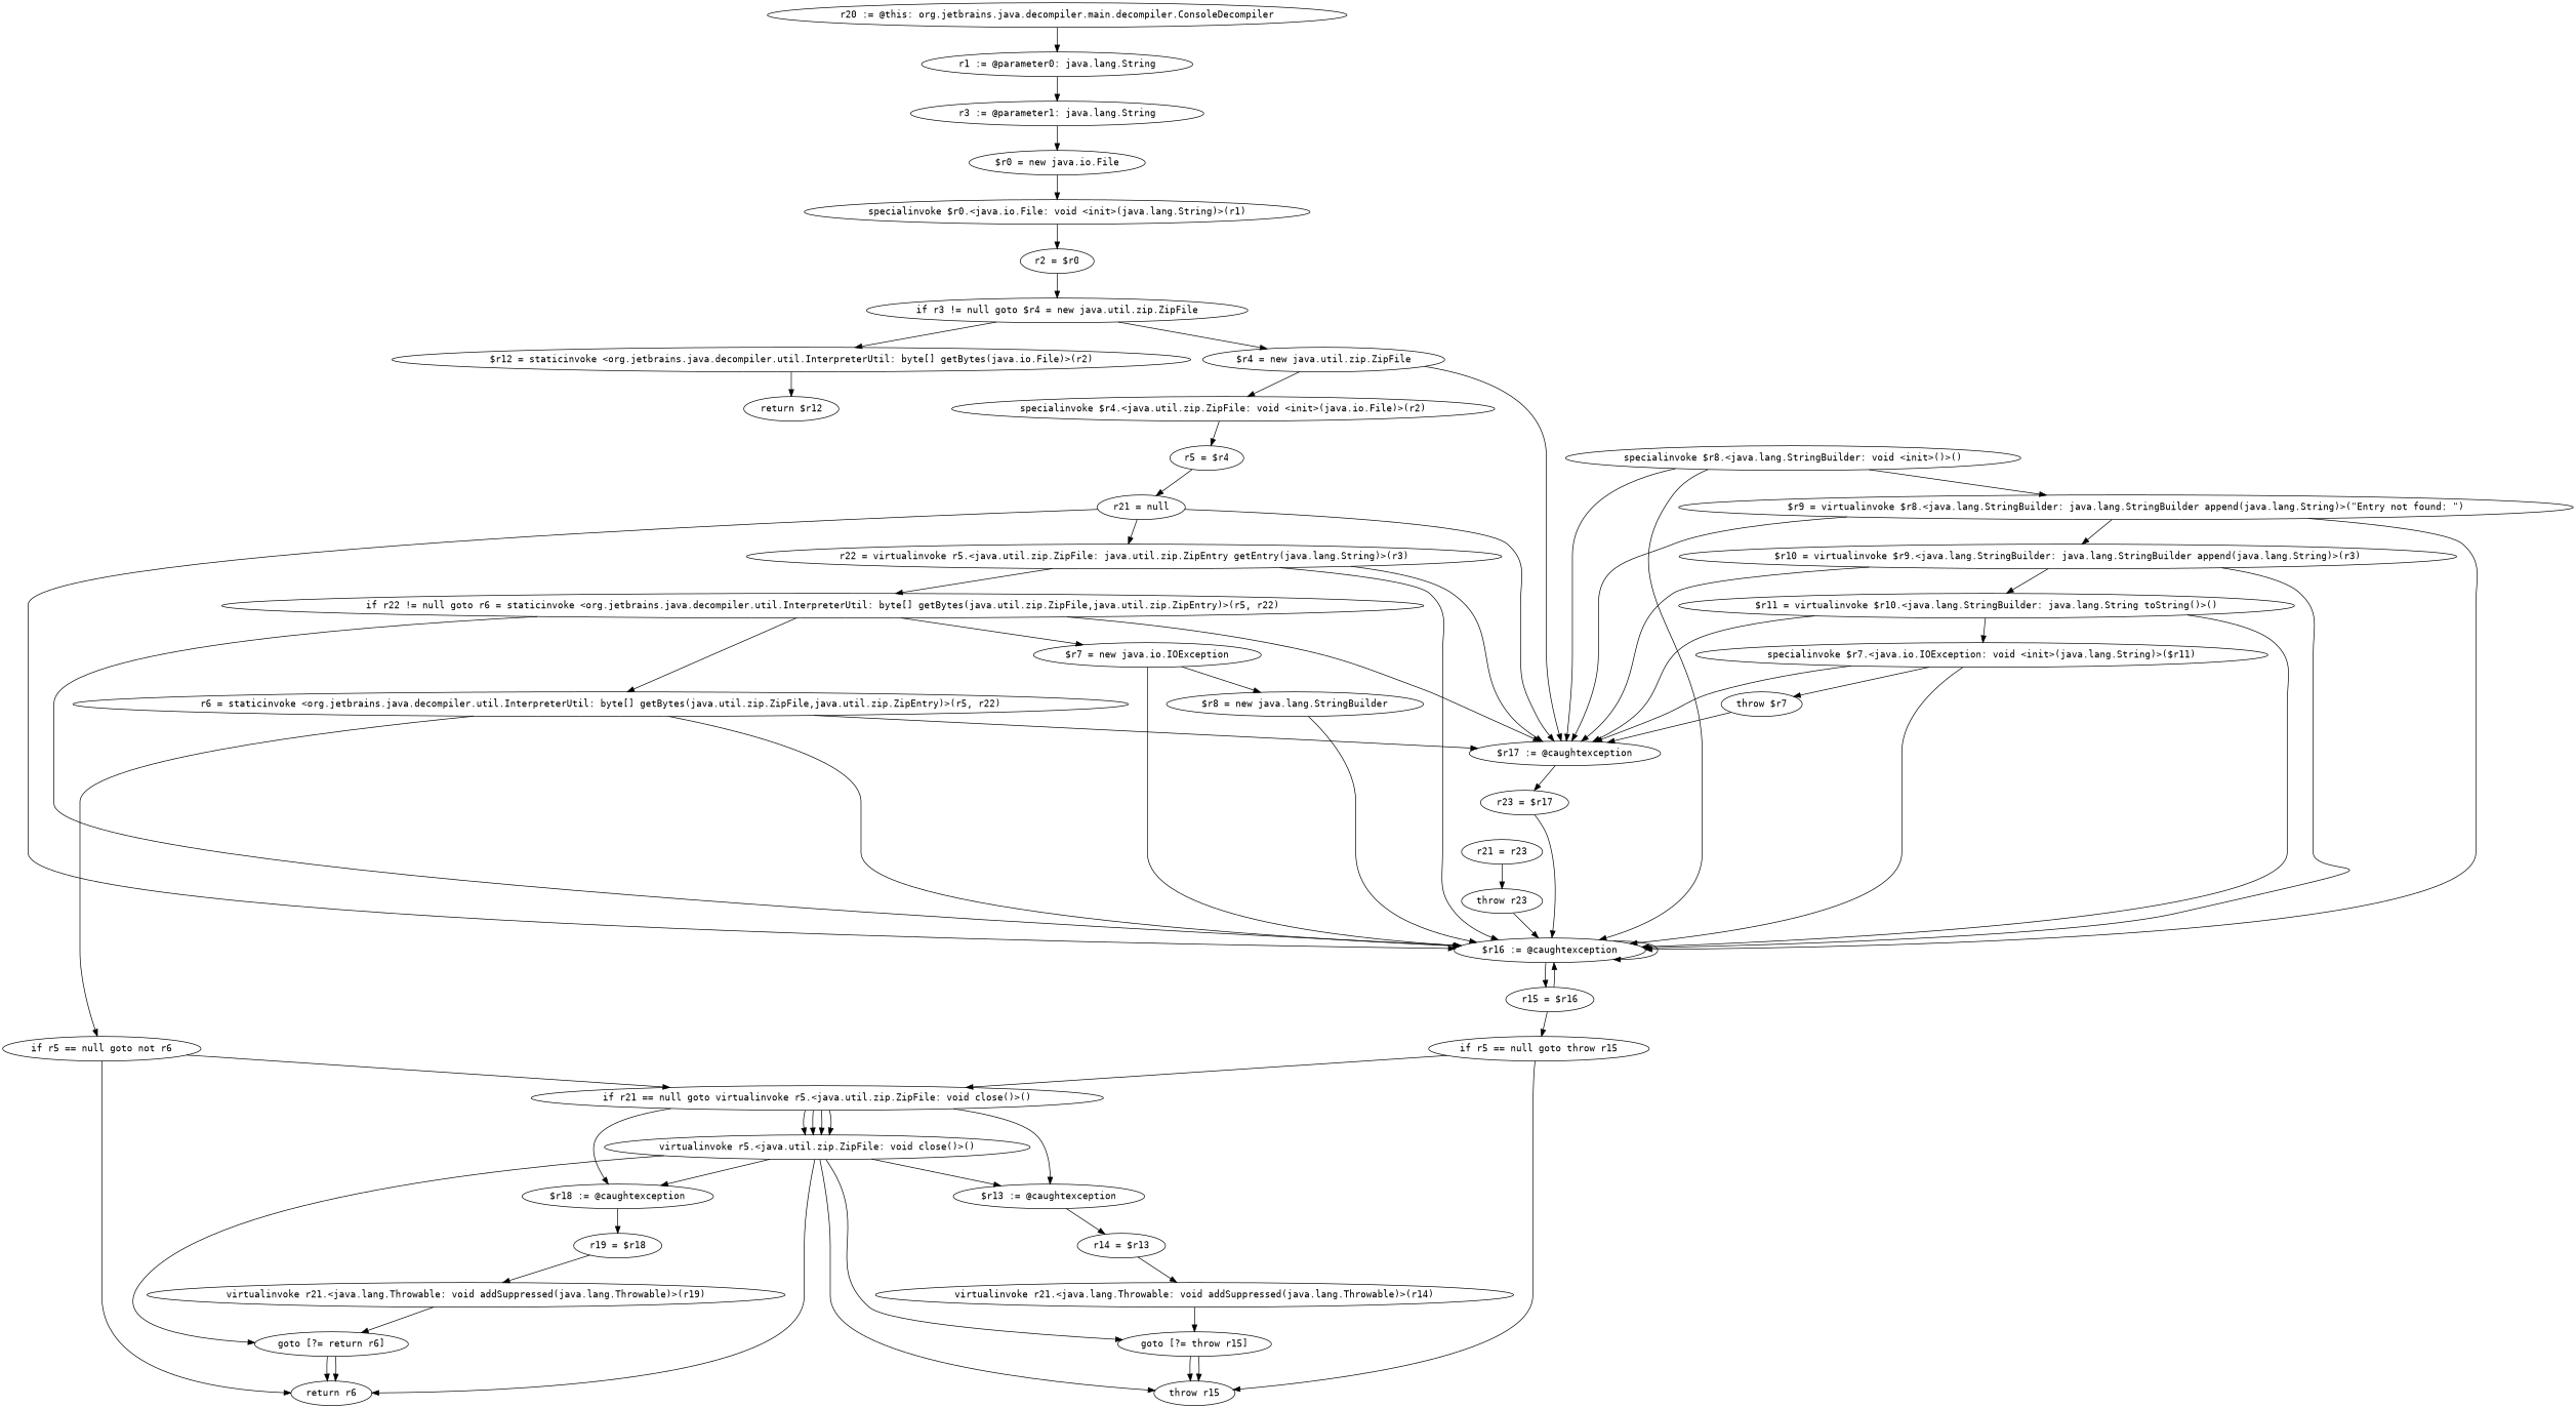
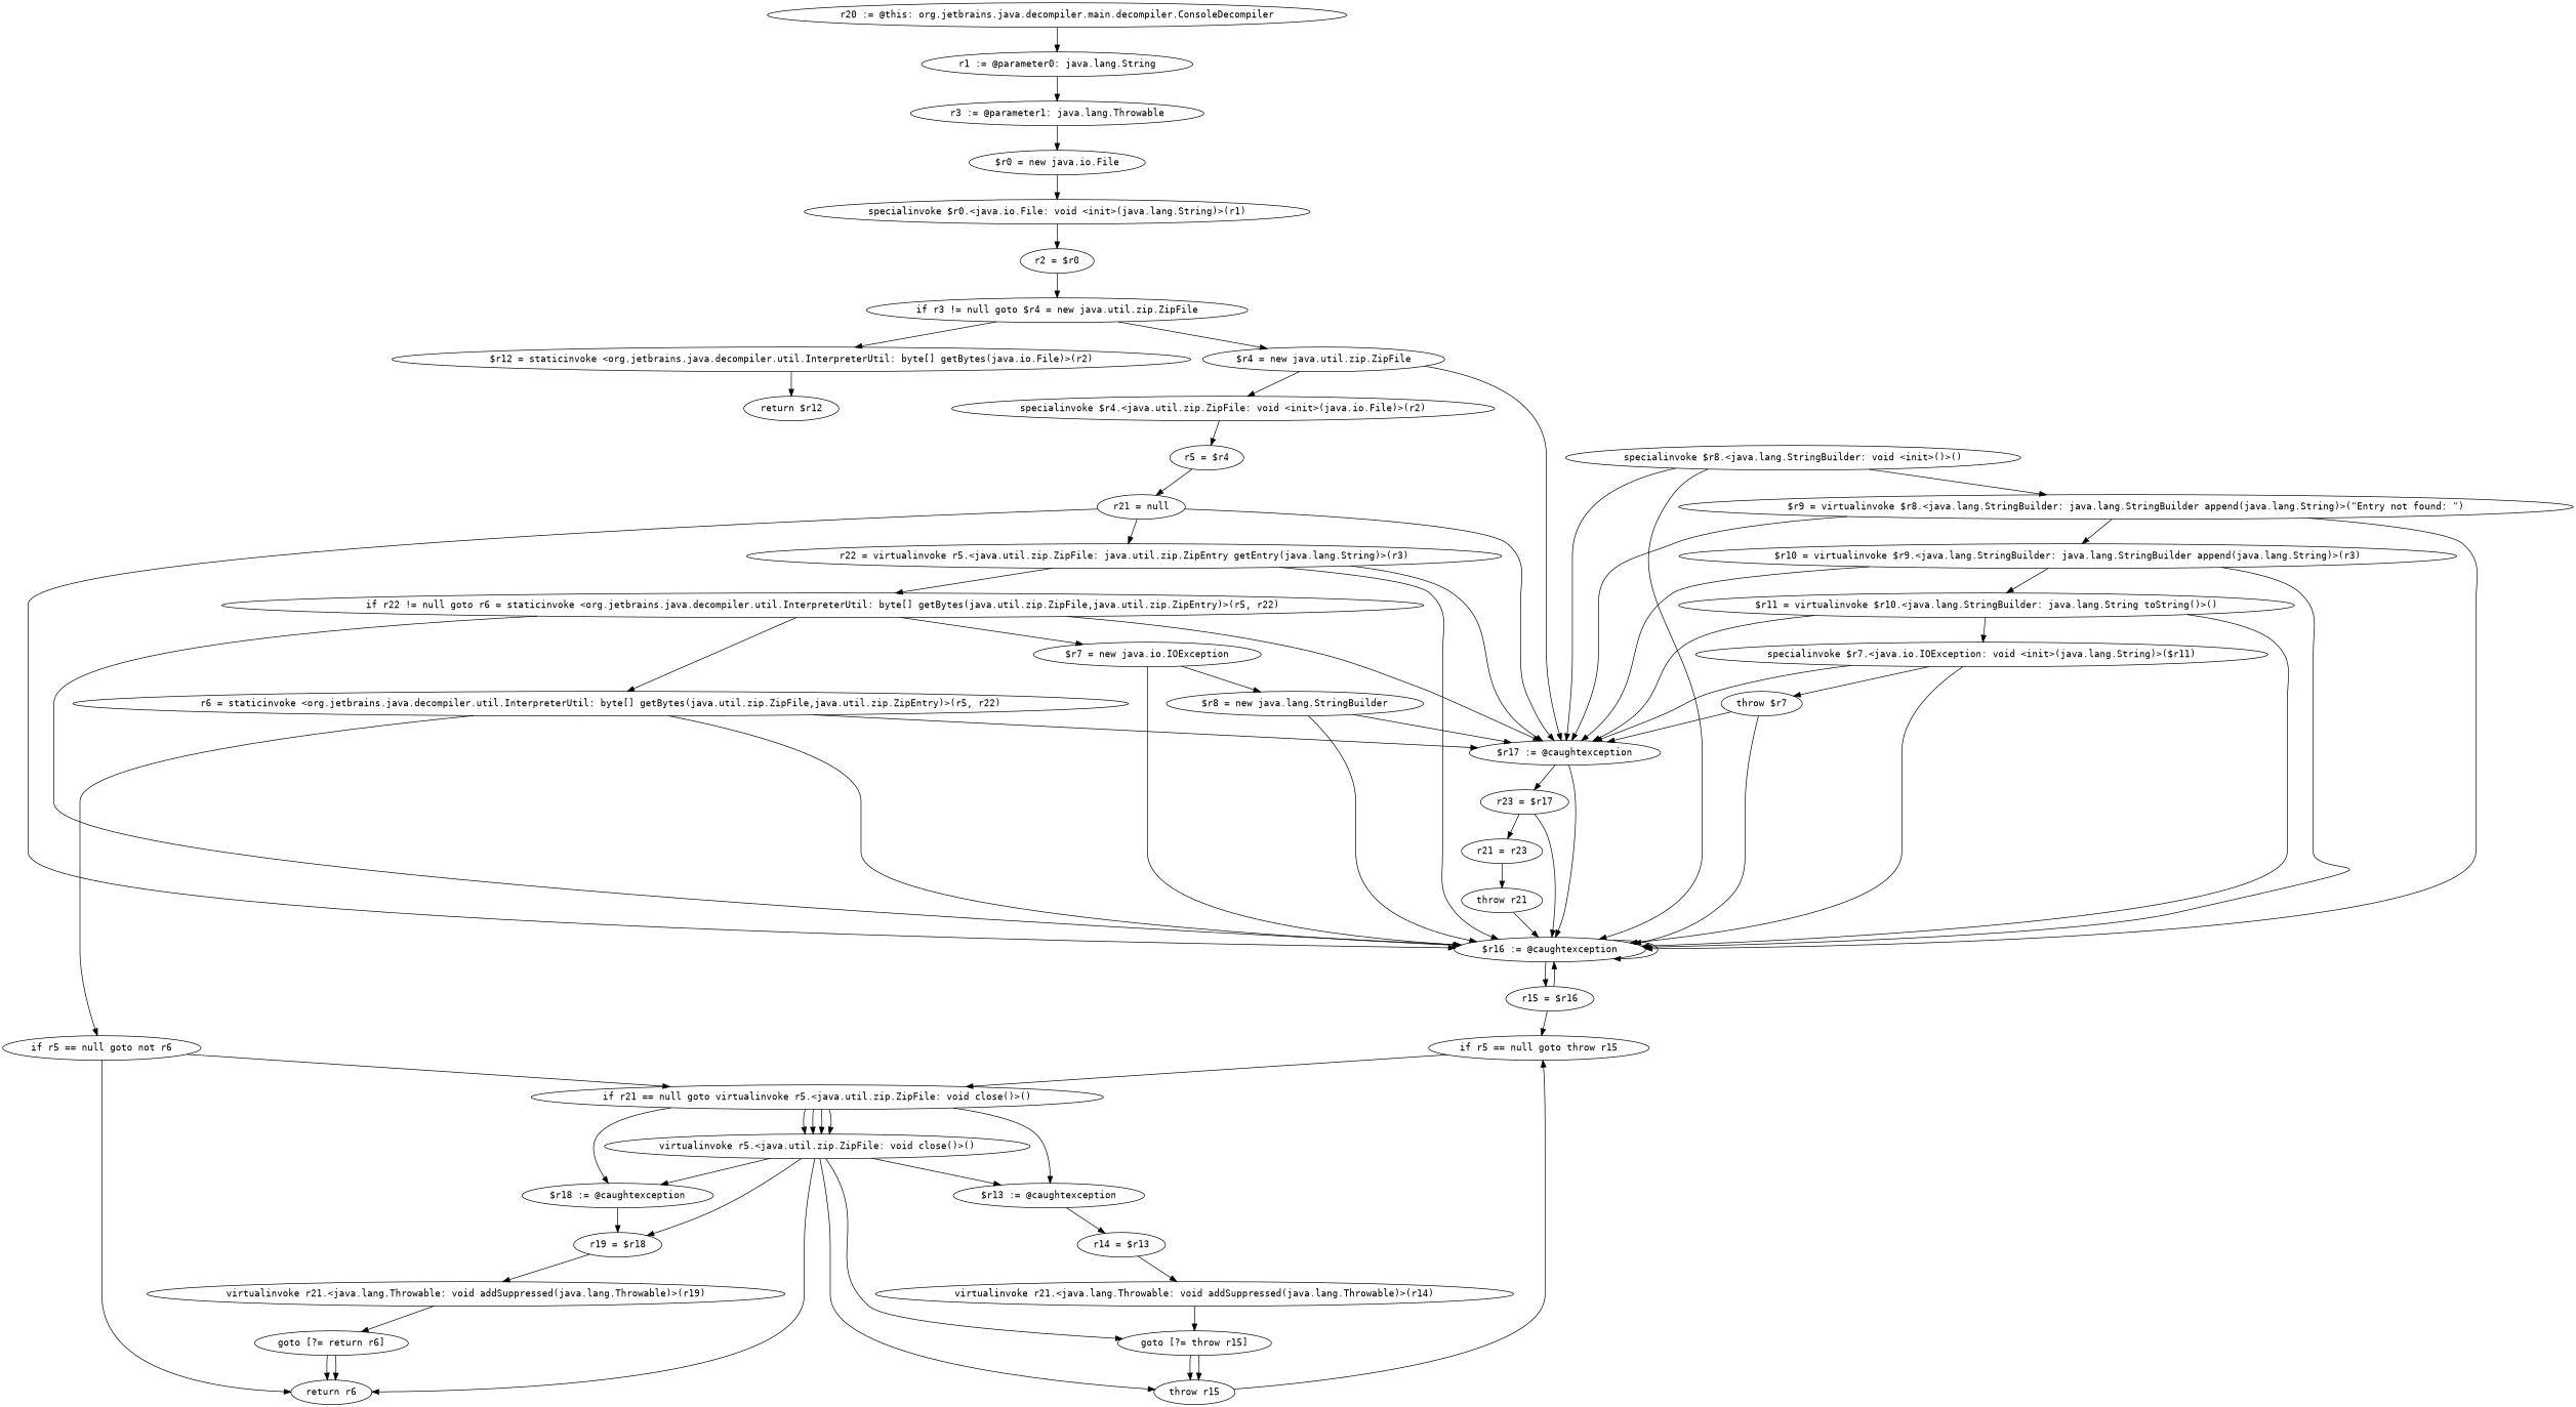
  digraph {
    fontname="DejaVu Sans Mono"
    node [fontname="DejaVu Sans Mono"]
    edge [fontname="DejaVu Sans Mono"]
    "r20 := @this: org.jetbrains.java.decompiler.main.decompiler.ConsoleDecompiler"
    "r1 := @parameter0: java.lang.String"
-   "r3 := @parameter1: java.lang.String"
+   "r3 := @parameter1: java.lang.String" [label="r3 := @parameter1: java.lang.Throwable"]
    "$r0 = new java.io.File"
    "specialinvoke $r0.<java.io.File: void <init>(java.lang.String)>(r1)"
    "r2 = $r0"
    "if r3 != null goto $r4 = new java.util.zip.ZipFile"
    "$r12 = staticinvoke <org.jetbrains.java.decompiler.util.InterpreterUtil: byte[] getBytes(java.io.File)>(r2)"
    "$r4 = new java.util.zip.ZipFile"
    "return $r12"
    "specialinvoke $r4.<java.util.zip.ZipFile: void <init>(java.io.File)>(r2)"
    "$r17 := @caughtexception"
    "r5 = $r4"
    "r21 = null"
    "r22 = virtualinvoke r5.<java.util.zip.ZipFile: java.util.zip.ZipEntry getEntry(java.lang.String)>(r3)"
    "$r16 := @caughtexception"
    "if r22 != null goto r6 = staticinvoke <org.jetbrains.java.decompiler.util.InterpreterUtil: byte[] getBytes(java.util.zip.ZipFile,java.util.zip.ZipEntry)>(r5, r22)"
    "r23 = $r17"
    "r15 = $r16"
    "$r7 = new java.io.IOException"
    "r6 = staticinvoke <org.jetbrains.java.decompiler.util.InterpreterUtil: byte[] getBytes(java.util.zip.ZipFile,java.util.zip.ZipEntry)>(r5, r22)"
    "$r8 = new java.lang.StringBuilder"
    n23 [label="if r5 == null goto not r6"]
    "specialinvoke $r8.<java.lang.StringBuilder: void <init>()>()"
    "$r9 = virtualinvoke $r8.<java.lang.StringBuilder: java.lang.StringBuilder append(java.lang.String)>(\"Entry not found: \")"
    "$r10 = virtualinvoke $r9.<java.lang.StringBuilder: java.lang.StringBuilder append(java.lang.String)>(r3)"
    "$r11 = virtualinvoke $r10.<java.lang.StringBuilder: java.lang.String toString()>()"
    "specialinvoke $r7.<java.io.IOException: void <init>(java.lang.String)>($r11)"
    "throw $r7"
    "if r21 == null goto virtualinvoke r5.<java.util.zip.ZipFile: void close()>()"
    "return r6"
    "virtualinvoke r5.<java.util.zip.ZipFile: void close()>()"
    "$r18 := @caughtexception"
    "$r13 := @caughtexception"
    "goto [?= return r6]"
    "goto [?= throw r15]"
    "throw r15"
    "r19 = $r18"
    "r14 = $r13"
    "virtualinvoke r21.<java.lang.Throwable: void addSuppressed(java.lang.Throwable)>(r19)"
    "r21 = r23"
-   "throw r23"
+   "throw r23" [label="throw r21"]
    "if r5 == null goto throw r15"
    "virtualinvoke r21.<java.lang.Throwable: void addSuppressed(java.lang.Throwable)>(r14)"
    "r20 := @this: org.jetbrains.java.decompiler.main.decompiler.ConsoleDecompiler" -> "r1 := @parameter0: java.lang.String"
    "r1 := @parameter0: java.lang.String" -> "r3 := @parameter1: java.lang.String"
    "r3 := @parameter1: java.lang.String" -> "$r0 = new java.io.File"
    "$r0 = new java.io.File" -> "specialinvoke $r0.<java.io.File: void <init>(java.lang.String)>(r1)"
    "specialinvoke $r0.<java.io.File: void <init>(java.lang.String)>(r1)" -> "r2 = $r0"
    "r2 = $r0" -> "if r3 != null goto $r4 = new java.util.zip.ZipFile"
    "if r3 != null goto $r4 = new java.util.zip.ZipFile" -> "$r12 = staticinvoke <org.jetbrains.java.decompiler.util.InterpreterUtil: byte[] getBytes(java.io.File)>(r2)"
    "if r3 != null goto $r4 = new java.util.zip.ZipFile" -> "$r4 = new java.util.zip.ZipFile"
    "$r12 = staticinvoke <org.jetbrains.java.decompiler.util.InterpreterUtil: byte[] getBytes(java.io.File)>(r2)" -> "return $r12"
    "$r4 = new java.util.zip.ZipFile" -> "specialinvoke $r4.<java.util.zip.ZipFile: void <init>(java.io.File)>(r2)"
    "$r4 = new java.util.zip.ZipFile" -> "$r17 := @caughtexception"
    "specialinvoke $r4.<java.util.zip.ZipFile: void <init>(java.io.File)>(r2)" -> "r5 = $r4"
+   "$r17 := @caughtexception" -> "$r16 := @caughtexception"
    "$r17 := @caughtexception" -> "r23 = $r17"
    "r5 = $r4" -> "r21 = null"
    "r21 = null" -> "$r17 := @caughtexception"
    "r21 = null" -> "r22 = virtualinvoke r5.<java.util.zip.ZipFile: java.util.zip.ZipEntry getEntry(java.lang.String)>(r3)"
    "r21 = null" -> "$r16 := @caughtexception"
    "r22 = virtualinvoke r5.<java.util.zip.ZipFile: java.util.zip.ZipEntry getEntry(java.lang.String)>(r3)" -> "$r17 := @caughtexception"
    "r22 = virtualinvoke r5.<java.util.zip.ZipFile: java.util.zip.ZipEntry getEntry(java.lang.String)>(r3)" -> "$r16 := @caughtexception"
    "r22 = virtualinvoke r5.<java.util.zip.ZipFile: java.util.zip.ZipEntry getEntry(java.lang.String)>(r3)" -> "if r22 != null goto r6 = staticinvoke <org.jetbrains.java.decompiler.util.InterpreterUtil: byte[] getBytes(java.util.zip.ZipFile,java.util.zip.ZipEntry)>(r5, r22)"
    "$r16 := @caughtexception" -> "$r16 := @caughtexception"
    "$r16 := @caughtexception" -> "r15 = $r16"
    "if r22 != null goto r6 = staticinvoke <org.jetbrains.java.decompiler.util.InterpreterUtil: byte[] getBytes(java.util.zip.ZipFile,java.util.zip.ZipEntry)>(r5, r22)" -> "$r17 := @caughtexception"
    "if r22 != null goto r6 = staticinvoke <org.jetbrains.java.decompiler.util.InterpreterUtil: byte[] getBytes(java.util.zip.ZipFile,java.util.zip.ZipEntry)>(r5, r22)" -> "$r16 := @caughtexception"
    "if r22 != null goto r6 = staticinvoke <org.jetbrains.java.decompiler.util.InterpreterUtil: byte[] getBytes(java.util.zip.ZipFile,java.util.zip.ZipEntry)>(r5, r22)" -> "$r7 = new java.io.IOException"
    "if r22 != null goto r6 = staticinvoke <org.jetbrains.java.decompiler.util.InterpreterUtil: byte[] getBytes(java.util.zip.ZipFile,java.util.zip.ZipEntry)>(r5, r22)" -> "r6 = staticinvoke <org.jetbrains.java.decompiler.util.InterpreterUtil: byte[] getBytes(java.util.zip.ZipFile,java.util.zip.ZipEntry)>(r5, r22)"
    "r23 = $r17" -> "$r16 := @caughtexception"
+   "r23 = $r17" -> "r21 = r23"
    "r15 = $r16" -> "$r16 := @caughtexception"
    "r15 = $r16" -> "if r5 == null goto throw r15"
    "$r7 = new java.io.IOException" -> "$r16 := @caughtexception"
    "$r7 = new java.io.IOException" -> "$r8 = new java.lang.StringBuilder"
    "r6 = staticinvoke <org.jetbrains.java.decompiler.util.InterpreterUtil: byte[] getBytes(java.util.zip.ZipFile,java.util.zip.ZipEntry)>(r5, r22)" -> "$r17 := @caughtexception"
    "r6 = staticinvoke <org.jetbrains.java.decompiler.util.InterpreterUtil: byte[] getBytes(java.util.zip.ZipFile,java.util.zip.ZipEntry)>(r5, r22)" -> "$r16 := @caughtexception"
    "r6 = staticinvoke <org.jetbrains.java.decompiler.util.InterpreterUtil: byte[] getBytes(java.util.zip.ZipFile,java.util.zip.ZipEntry)>(r5, r22)" -> n23
+   "$r8 = new java.lang.StringBuilder" -> "$r17 := @caughtexception"
    "$r8 = new java.lang.StringBuilder" -> "$r16 := @caughtexception"
    n23 -> "if r21 == null goto virtualinvoke r5.<java.util.zip.ZipFile: void close()>()"
    n23 -> "return r6"
    "specialinvoke $r8.<java.lang.StringBuilder: void <init>()>()" -> "$r17 := @caughtexception"
    "specialinvoke $r8.<java.lang.StringBuilder: void <init>()>()" -> "$r16 := @caughtexception"
    "specialinvoke $r8.<java.lang.StringBuilder: void <init>()>()" -> "$r9 = virtualinvoke $r8.<java.lang.StringBuilder: java.lang.StringBuilder append(java.lang.String)>(\"Entry not found: \")"
    "$r9 = virtualinvoke $r8.<java.lang.StringBuilder: java.lang.StringBuilder append(java.lang.String)>(\"Entry not found: \")" -> "$r17 := @caughtexception"
    "$r9 = virtualinvoke $r8.<java.lang.StringBuilder: java.lang.StringBuilder append(java.lang.String)>(\"Entry not found: \")" -> "$r16 := @caughtexception"
    "$r9 = virtualinvoke $r8.<java.lang.StringBuilder: java.lang.StringBuilder append(java.lang.String)>(\"Entry not found: \")" -> "$r10 = virtualinvoke $r9.<java.lang.StringBuilder: java.lang.StringBuilder append(java.lang.String)>(r3)"
    "$r10 = virtualinvoke $r9.<java.lang.StringBuilder: java.lang.StringBuilder append(java.lang.String)>(r3)" -> "$r17 := @caughtexception"
    "$r10 = virtualinvoke $r9.<java.lang.StringBuilder: java.lang.StringBuilder append(java.lang.String)>(r3)" -> "$r16 := @caughtexception"
    "$r10 = virtualinvoke $r9.<java.lang.StringBuilder: java.lang.StringBuilder append(java.lang.String)>(r3)" -> "$r11 = virtualinvoke $r10.<java.lang.StringBuilder: java.lang.String toString()>()"
    "$r11 = virtualinvoke $r10.<java.lang.StringBuilder: java.lang.String toString()>()" -> "$r17 := @caughtexception"
    "$r11 = virtualinvoke $r10.<java.lang.StringBuilder: java.lang.String toString()>()" -> "$r16 := @caughtexception"
    "$r11 = virtualinvoke $r10.<java.lang.StringBuilder: java.lang.String toString()>()" -> "specialinvoke $r7.<java.io.IOException: void <init>(java.lang.String)>($r11)"
    "specialinvoke $r7.<java.io.IOException: void <init>(java.lang.String)>($r11)" -> "$r17 := @caughtexception"
    "specialinvoke $r7.<java.io.IOException: void <init>(java.lang.String)>($r11)" -> "$r16 := @caughtexception"
    "specialinvoke $r7.<java.io.IOException: void <init>(java.lang.String)>($r11)" -> "throw $r7"
    "throw $r7" -> "$r17 := @caughtexception"
+   "throw $r7" -> "$r16 := @caughtexception"
    "if r21 == null goto virtualinvoke r5.<java.util.zip.ZipFile: void close()>()" -> "virtualinvoke r5.<java.util.zip.ZipFile: void close()>()"
    "if r21 == null goto virtualinvoke r5.<java.util.zip.ZipFile: void close()>()" -> "virtualinvoke r5.<java.util.zip.ZipFile: void close()>()"
    "if r21 == null goto virtualinvoke r5.<java.util.zip.ZipFile: void close()>()" -> "virtualinvoke r5.<java.util.zip.ZipFile: void close()>()"
    "if r21 == null goto virtualinvoke r5.<java.util.zip.ZipFile: void close()>()" -> "virtualinvoke r5.<java.util.zip.ZipFile: void close()>()"
    "if r21 == null goto virtualinvoke r5.<java.util.zip.ZipFile: void close()>()" -> "$r18 := @caughtexception"
    "if r21 == null goto virtualinvoke r5.<java.util.zip.ZipFile: void close()>()" -> "$r13 := @caughtexception"
    "virtualinvoke r5.<java.util.zip.ZipFile: void close()>()" -> "return r6"
    "virtualinvoke r5.<java.util.zip.ZipFile: void close()>()" -> "$r18 := @caughtexception"
    "virtualinvoke r5.<java.util.zip.ZipFile: void close()>()" -> "$r13 := @caughtexception"
-   "virtualinvoke r5.<java.util.zip.ZipFile: void close()>()" -> "goto [?= return r6]"
+   "virtualinvoke r5.<java.util.zip.ZipFile: void close()>()" -> "r19 = $r18"
    "virtualinvoke r5.<java.util.zip.ZipFile: void close()>()" -> "goto [?= throw r15]"
    "virtualinvoke r5.<java.util.zip.ZipFile: void close()>()" -> "throw r15"
    "$r18 := @caughtexception" -> "r19 = $r18"
    "$r13 := @caughtexception" -> "r14 = $r13"
    "goto [?= return r6]" -> "return r6"
    "goto [?= return r6]" -> "return r6"
    "goto [?= throw r15]" -> "throw r15"
    "goto [?= throw r15]" -> "throw r15"
    "r19 = $r18" -> "virtualinvoke r21.<java.lang.Throwable: void addSuppressed(java.lang.Throwable)>(r19)"
    "r14 = $r13" -> "virtualinvoke r21.<java.lang.Throwable: void addSuppressed(java.lang.Throwable)>(r14)"
    "virtualinvoke r21.<java.lang.Throwable: void addSuppressed(java.lang.Throwable)>(r19)" -> "goto [?= return r6]"
    "r21 = r23" -> "throw r23"
    "throw r23" -> "$r16 := @caughtexception"
    "if r5 == null goto throw r15" -> "if r21 == null goto virtualinvoke r5.<java.util.zip.ZipFile: void close()>()"
-   "if r5 == null goto throw r15" -> "throw r15"
+   "throw r15" -> "if r5 == null goto throw r15"
    "virtualinvoke r21.<java.lang.Throwable: void addSuppressed(java.lang.Throwable)>(r14)" -> "goto [?= throw r15]"
  }
